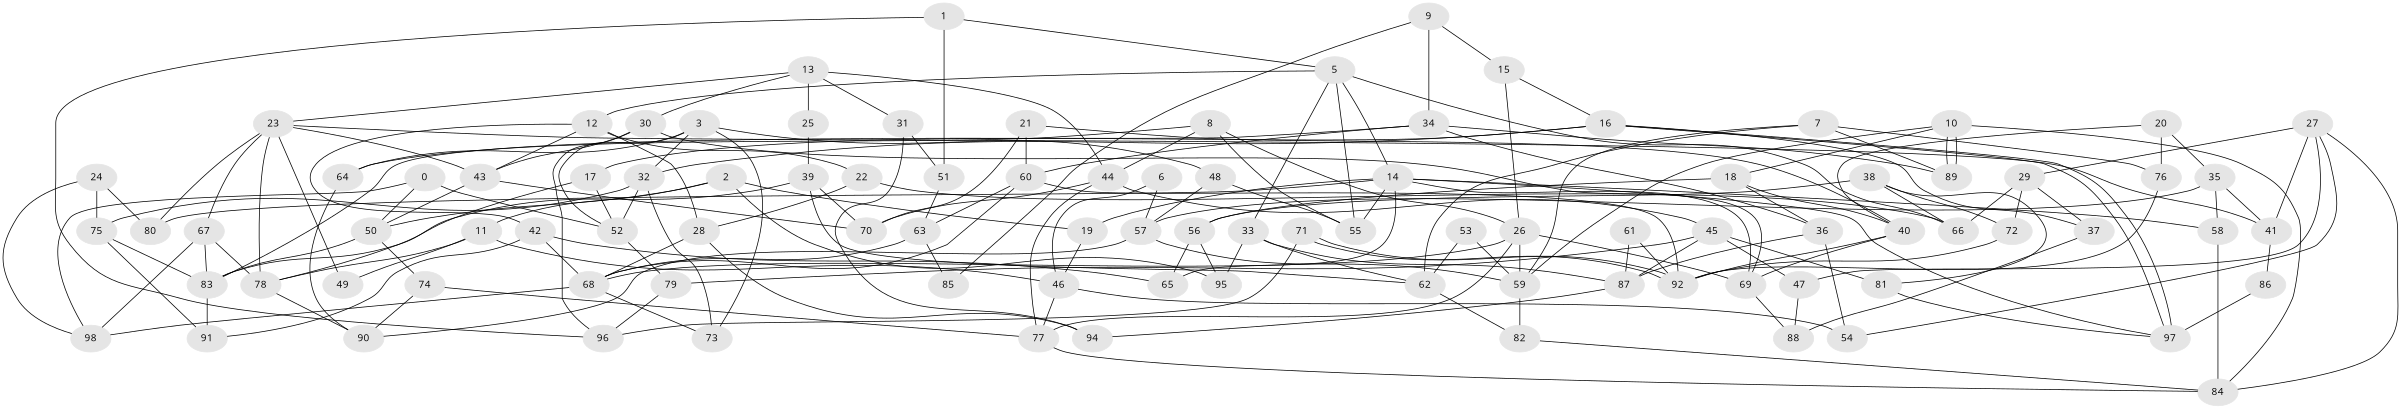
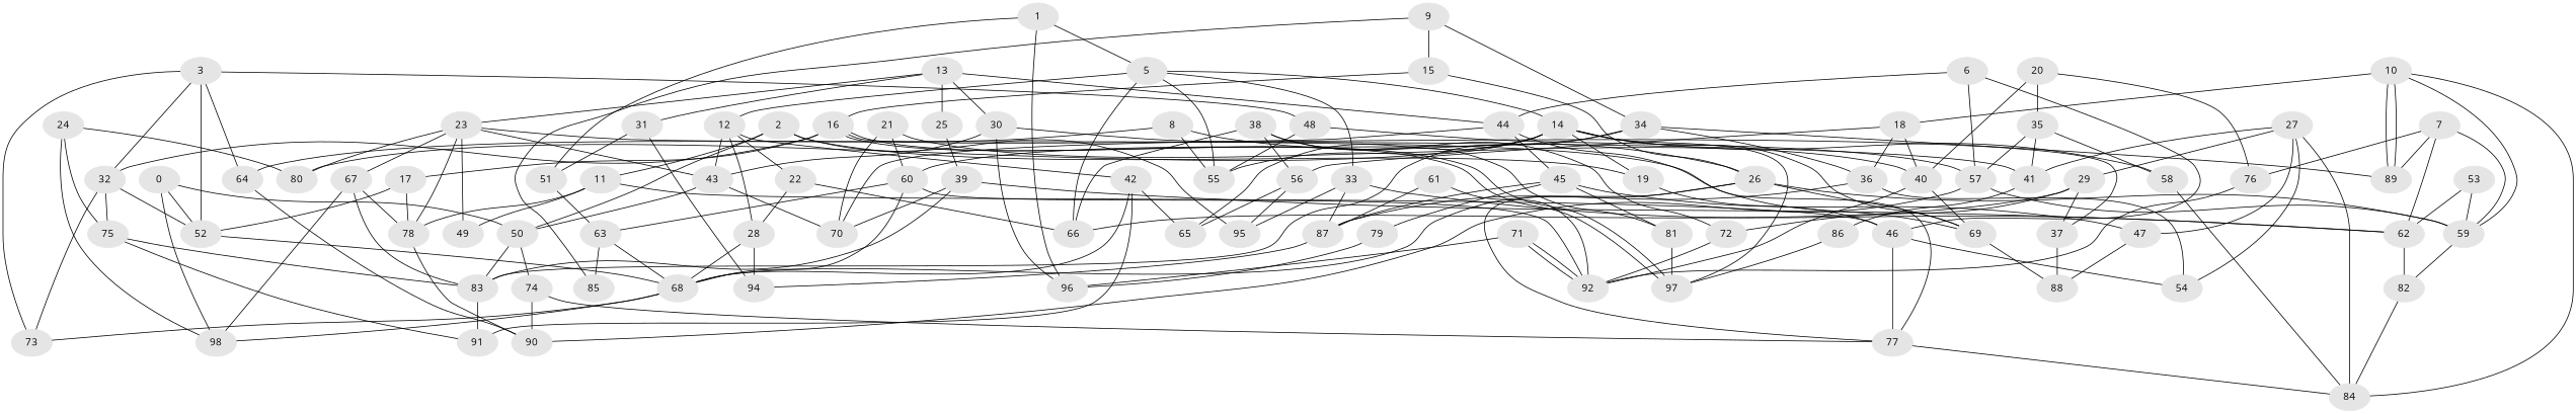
  graph {
    fontname="Open Sans"
    node [color=gray90 fontname="Open Sans" style=filled]
    edge [fontname="Open Sans"]
    1
    5
    51
    96
    12
    14
    33
    55
    66
    63
    2
    11
    19
    50
    95
    46
    49
    78
    83
    74
    3
    32
    48
    52
    64
    73
    75
    57
    79
    90
    n31 [label=0]
    n32 [label=98]
    22
    28
    42
    43
    58
    65
    69
    80
    97
    62
    87
    6
    77
    54
    59
    7
    76
    89
    82
    92
    8
    26
    44
    68
    70
    45
    9
    15
    34
    85
    16
    36
    60
    10
    18
    84
    40
    56
    94
    91
    13
    23
    25
    30
    31
    41
    67
    39
    88
    17
    37
    20
    35
    21
    86
    24
    27
    29
    47
    72
    38
    81
    61
    53
    71
    1 -- 5
    1 -- 51
    1 -- 96
    5 -- 12
    5 -- 14
    5 -- 33
    5 -- 55
    5 -- 66
    51 -- 63
    12 -- 22
    12 -- 28
    12 -- 42
    12 -- 43
    14 -- 55
    14 -- 19
    14 -- 58
    14 -- 65
    14 -- 69
    14 -- 80
    14 -- 97
    33 -- 95
    33 -- 62
    33 -- 87
    63 -- 68
    63 -- 85
    2 -- 11
    2 -- 19
    2 -- 50
    2 -- 95
    11 -- 46
    11 -- 49
    11 -- 78
    19 -- 46
    50 -- 83
    50 -- 74
    46 -- 77
    46 -- 54
    78 -- 90
    83 -- 91
    74 -- 90
    74 -- 77
    3 -- 32
    3 -- 48
    3 -- 52
    3 -- 64
    3 -- 73
    32 -- 52
    32 -- 73
    32 -- 75
    48 -- 55
    48 -- 57
-   52 -- 79
+   52 -- 68
    64 -- 90
    75 -- 83
    75 -- 91
    57 -- 90
    57 -- 59
    79 -- 96
    n31 -- 50
    n31 -- 52
    n31 -- n32
    22 -- 66
    22 -- 28
    28 -- 68
    28 -- 94
    42 -- 65
    42 -- 68
    42 -- 91
    43 -- 50
    43 -- 70
    58 -- 84
    69 -- 88
    62 -- 82
    87 -- 94
    6 -- 46
    6 -- 57
    77 -- 84
    59 -- 82
    7 -- 62
    7 -- 59
    7 -- 76
    7 -- 89
    76 -- 92
    82 -- 84
    8 -- 55
    8 -- 64
    8 -- 26
-   8 -- 44
+   6 -- 44
    26 -- 69
    26 -- 77
    26 -- 59
    26 -- 68
    44 -- 77
    44 -- 70
    44 -- 45
    68 -- 73
    68 -- n32
    45 -- 79
    45 -- 87
    45 -- 47
    45 -- 81
    9 -- 15
    9 -- 34
    9 -- 85
    15 -- 26
    15 -- 16
    34 -- 83
    34 -- 89
    34 -- 36
    34 -- 60
    16 -- 32
    16 -- 97
    16 -- 97
    16 -- 17
    16 -- 37
    36 -- 87
    36 -- 54
    60 -- 63
    60 -- 92
    60 -- 68
    10 -- 59
    10 -- 89
    10 -- 89
    10 -- 18
    10 -- 84
    18 -- 36
    18 -- 40
    18 -- 56
    40 -- 69
    40 -- 92
    56 -- 95
    56 -- 65
    13 -- 44
    13 -- 23
    13 -- 25
    13 -- 30
    13 -- 31
    23 -- 49
    23 -- 78
    23 -- 43
    23 -- 80
    23 -- 41
    23 -- 67
    25 -- 39
    30 -- 96
    30 -- 43
    30 -- 69
    31 -- 51
    31 -- 94
    41 -- 86
    67 -- 78
    67 -- 83
    67 -- n32
    39 -- 83
    39 -- 62
    39 -- 70
    17 -- 78
    17 -- 52
    37 -- 88
    20 -- 76
    20 -- 40
    20 -- 35
    35 -- 57
    35 -- 58
    35 -- 41
    21 -- 70
    21 -- 60
    21 -- 40
    86 -- 97
    24 -- 75
    24 -- n32
    24 -- 80
    27 -- 54
    27 -- 84
    27 -- 41
    27 -- 29
    27 -- 47
    29 -- 66
    29 -- 37
    29 -- 72
    47 -- 88
    72 -- 92
    38 -- 66
    38 -- 56
    38 -- 72
    38 -- 81
    81 -- 97
    61 -- 87
    61 -- 92
    53 -- 62
    53 -- 59
    71 -- 96
    71 -- 92
    71 -- 92
  }
